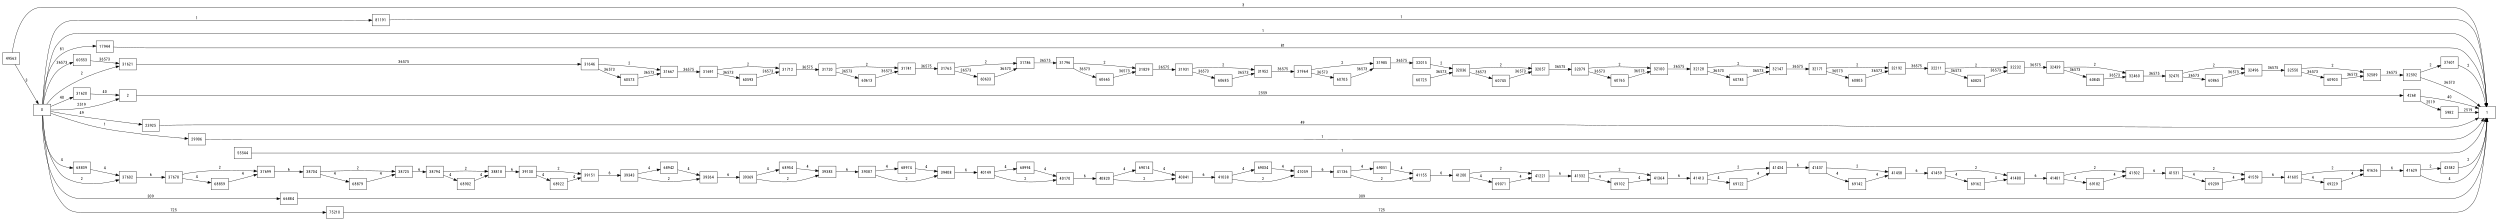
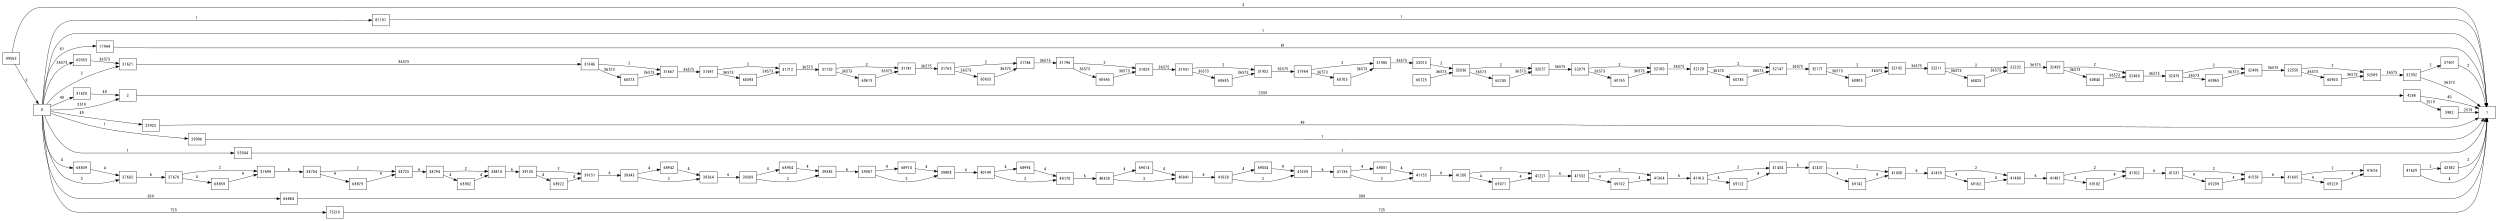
  digraph {
    fontname="Roboto Condensed"
    rankdir=LR
    node [fontname="Roboto Condensed" shape=rectangle]
    edge [fontname="Roboto Condensed"]
    2
    4268
    1
    5982
    17944
    23925
    29906
    31620
    31621
    31646
    31667
    60573
    31691
    31712
    60593
    31720
    31741
    60613
    31765
    31786
    60633
    31796
    31829
    60665
    31931
    31952
    60685
    31964
    31985
    60705
    32015
    32036
    32057
    60745
    60725
    32079
    32100
    60765
    32128
    n40 [label=32147]
    60785
    32171
    32192
    60805
    32211
    32232
    60825
    32439
    32460
    60845
    32475
    32496
    60865
    32550
    32589
    60903
    32592
    37601
    37602
    37678
    37699
    68859
    38704
    38725
    68879
    38794
    38818
    68902
    39130
    39151
    68922
    39343
    39364
    68942
    39369
    39383
    68954
    39387
    39408
    68974
    40149
    40170
    68994
    40820
    40841
    69014
    41038
    41059
    69034
    41136
    41155
    69051
    41200
    41221
    69071
    41332
    41364
    69102
    41413
    41434
    69122
    41437
    41458
    69142
    41459
    41480
    69162
    41481
    41502
    69182
    41531
    41559
    69209
    41605
    41626
    69229
    41629
    43582
    49563
    0
    55544
    60553
    66884
    68839
    75210
    81191
    2 -> 4268 [label=2559]
    4268 -> 1 [label=40]
    4268 -> 5982 [label=2519]
    5982 -> 1 [label=2519]
    17944 -> 1 [label=81]
    23925 -> 1 [label=49]
    29906 -> 1 [label=1]
    31620 -> 2 [label=40]
    31621 -> 31646 [label=36575]
    31646 -> 31667 [label=2]
    31646 -> 60573 [label=36573]
    31667 -> 31691 [label=36575]
    60573 -> 31667 [label=36573]
    31691 -> 31712 [label=2]
    31691 -> 60593 [label=36573]
    31712 -> 31720 [label=36575]
    60593 -> 31712 [label=36573]
    31720 -> 31741 [label=2]
    31720 -> 60613 [label=36573]
    31741 -> 31765 [label=36575]
    60613 -> 31741 [label=36573]
    31765 -> 31786 [label=2]
    31765 -> 60633 [label=36573]
    31786 -> 31796 [label=36575]
    60633 -> 31786 [label=36573]
    31796 -> 31829 [label=2]
    31796 -> 60665 [label=36573]
    31829 -> 31931 [label=36575]
    60665 -> 31829 [label=36573]
    31931 -> 31952 [label=2]
    31931 -> 60685 [label=36573]
    31952 -> 31964 [label=36575]
    60685 -> 31952 [label=36573]
    31964 -> 31985 [label=2]
    31964 -> 60705 [label=36573]
    31985 -> 32015 [label=36575]
    60705 -> 31985 [label=36573]
    32015 -> 32036 [label=2]
    32036 -> 32057 [label=2]
    32036 -> 60745 [label=36573]
    32057 -> 32079 [label=36575]
    60745 -> 32057 [label=36573]
    60725 -> 32036 [label=36573]
    32079 -> 32100 [label=2]
    32079 -> 60765 [label=36573]
    32100 -> 32128 [label=36575]
    60765 -> 32100 [label=36573]
    32128 -> n40 [label=2]
    32128 -> 60785 [label=36573]
    n40 -> 32171 [label=36575]
    60785 -> n40 [label=36573]
    32171 -> 32192 [label=2]
    32171 -> 60805 [label=36573]
    32192 -> 32211 [label=36575]
    60805 -> 32192 [label=36573]
    32211 -> 32232 [label=2]
    32211 -> 60825 [label=36573]
    32232 -> 32439 [label=36575]
    60825 -> 32232 [label=36573]
    32439 -> 32460 [label=2]
    32439 -> 60845 [label=36573]
    32460 -> 32475 [label=36575]
    60845 -> 32460 [label=36573]
    32475 -> 32496 [label=2]
    32475 -> 60865 [label=36573]
    32496 -> 32550 [label=36575]
    60865 -> 32496 [label=36573]
    32550 -> 32589 [label=2]
    32550 -> 60903 [label=36573]
    32589 -> 32592 [label=36575]
    60903 -> 32589 [label=36573]
    32592 -> 1 [label=36573]
    32592 -> 37601 [label=2]
    37601 -> 1 [label=2]
    37602 -> 37678 [label=6]
    37678 -> 37699 [label=2]
    37678 -> 68859 [label=4]
    37699 -> 38704 [label=6]
    68859 -> 37699 [label=4]
    38704 -> 38725 [label=2]
    38704 -> 68879 [label=4]
    38725 -> 38794 [label=6]
    68879 -> 38725 [label=4]
    38794 -> 38818 [label=2]
    38794 -> 68902 [label=4]
    38818 -> 39130 [label=6]
    68902 -> 38818 [label=4]
    39130 -> 39151 [label=2]
    39130 -> 68922 [label=4]
    39151 -> 39343 [label=6]
    68922 -> 39151 [label=4]
    39343 -> 39364 [label=2]
    39343 -> 68942 [label=4]
    39364 -> 39369 [label=6]
    68942 -> 39364 [label=4]
    39369 -> 39383 [label=2]
    39369 -> 68954 [label=4]
    39383 -> 39387 [label=6]
    68954 -> 39383 [label=4]
    39387 -> 39408 [label=2]
    39387 -> 68974 [label=4]
    39408 -> 40149 [label=6]
    68974 -> 39408 [label=4]
    40149 -> 40170 [label=2]
    40149 -> 68994 [label=4]
    40170 -> 40820 [label=6]
    68994 -> 40170 [label=4]
    40820 -> 40841 [label=2]
    40820 -> 69014 [label=4]
    40841 -> 41038 [label=6]
    69014 -> 40841 [label=4]
    41038 -> 41059 [label=2]
    41038 -> 69034 [label=4]
    41059 -> 41136 [label=6]
    69034 -> 41059 [label=4]
    41136 -> 41155 [label=2]
    41136 -> 69051 [label=4]
    41155 -> 41200 [label=6]
    69051 -> 41155 [label=4]
    41200 -> 41221 [label=2]
    41200 -> 69071 [label=4]
    41221 -> 41332 [label=6]
    69071 -> 41221 [label=4]
    41332 -> 41364 [label=2]
    41332 -> 69102 [label=4]
    41364 -> 41413 [label=6]
    69102 -> 41364 [label=4]
    41413 -> 41434 [label=2]
    41413 -> 69122 [label=4]
    41434 -> 41437 [label=6]
    69122 -> 41434 [label=4]
    41437 -> 41458 [label=2]
    41437 -> 69142 [label=4]
    41458 -> 41459 [label=6]
    69142 -> 41458 [label=4]
    41459 -> 41480 [label=2]
    41459 -> 69162 [label=4]
    41480 -> 41481 [label=6]
    69162 -> 41480 [label=4]
    41481 -> 41502 [label=2]
    41481 -> 69182 [label=4]
    41502 -> 41531 [label=6]
    69182 -> 41502 [label=4]
    41531 -> 41559 [label=2]
    41531 -> 69209 [label=4]
    41559 -> 41605 [label=6]
    69209 -> 41559 [label=4]
    41605 -> 41626 [label=2]
    41605 -> 69229 [label=4]
-   41626 -> 41629 [label=6]
    69229 -> 41626 [label=4]
    41629 -> 1 [label=4]
    41629 -> 43582 [label=2]
    43582 -> 1 [label=2]
    49563 -> 1 [label=3]
    49563 -> 0 [label=3]
    0 -> 2 [label=2519]
    0 -> 1 [label=1]
    0 -> 17944 [label=81]
    0 -> 23925 [label=49]
    0 -> 29906 [label=1]
    0 -> 31620 [label=40]
    0 -> 31621 [label=2]
    0 -> 37602 [label=2]
+   0 -> 55544 [label=1]
    0 -> 60553 [label=36573]
    0 -> 66884 [label=309]
    0 -> 68839 [label=4]
    0 -> 75210 [label=725]
    0 -> 81191 [label=1]
    55544 -> 1 [label=1]
    60553 -> 31621 [label=36573]
    66884 -> 1 [label=309]
    68839 -> 37602 [label=4]
    75210 -> 1 [label=725]
    81191 -> 1 [label=1]
  }
